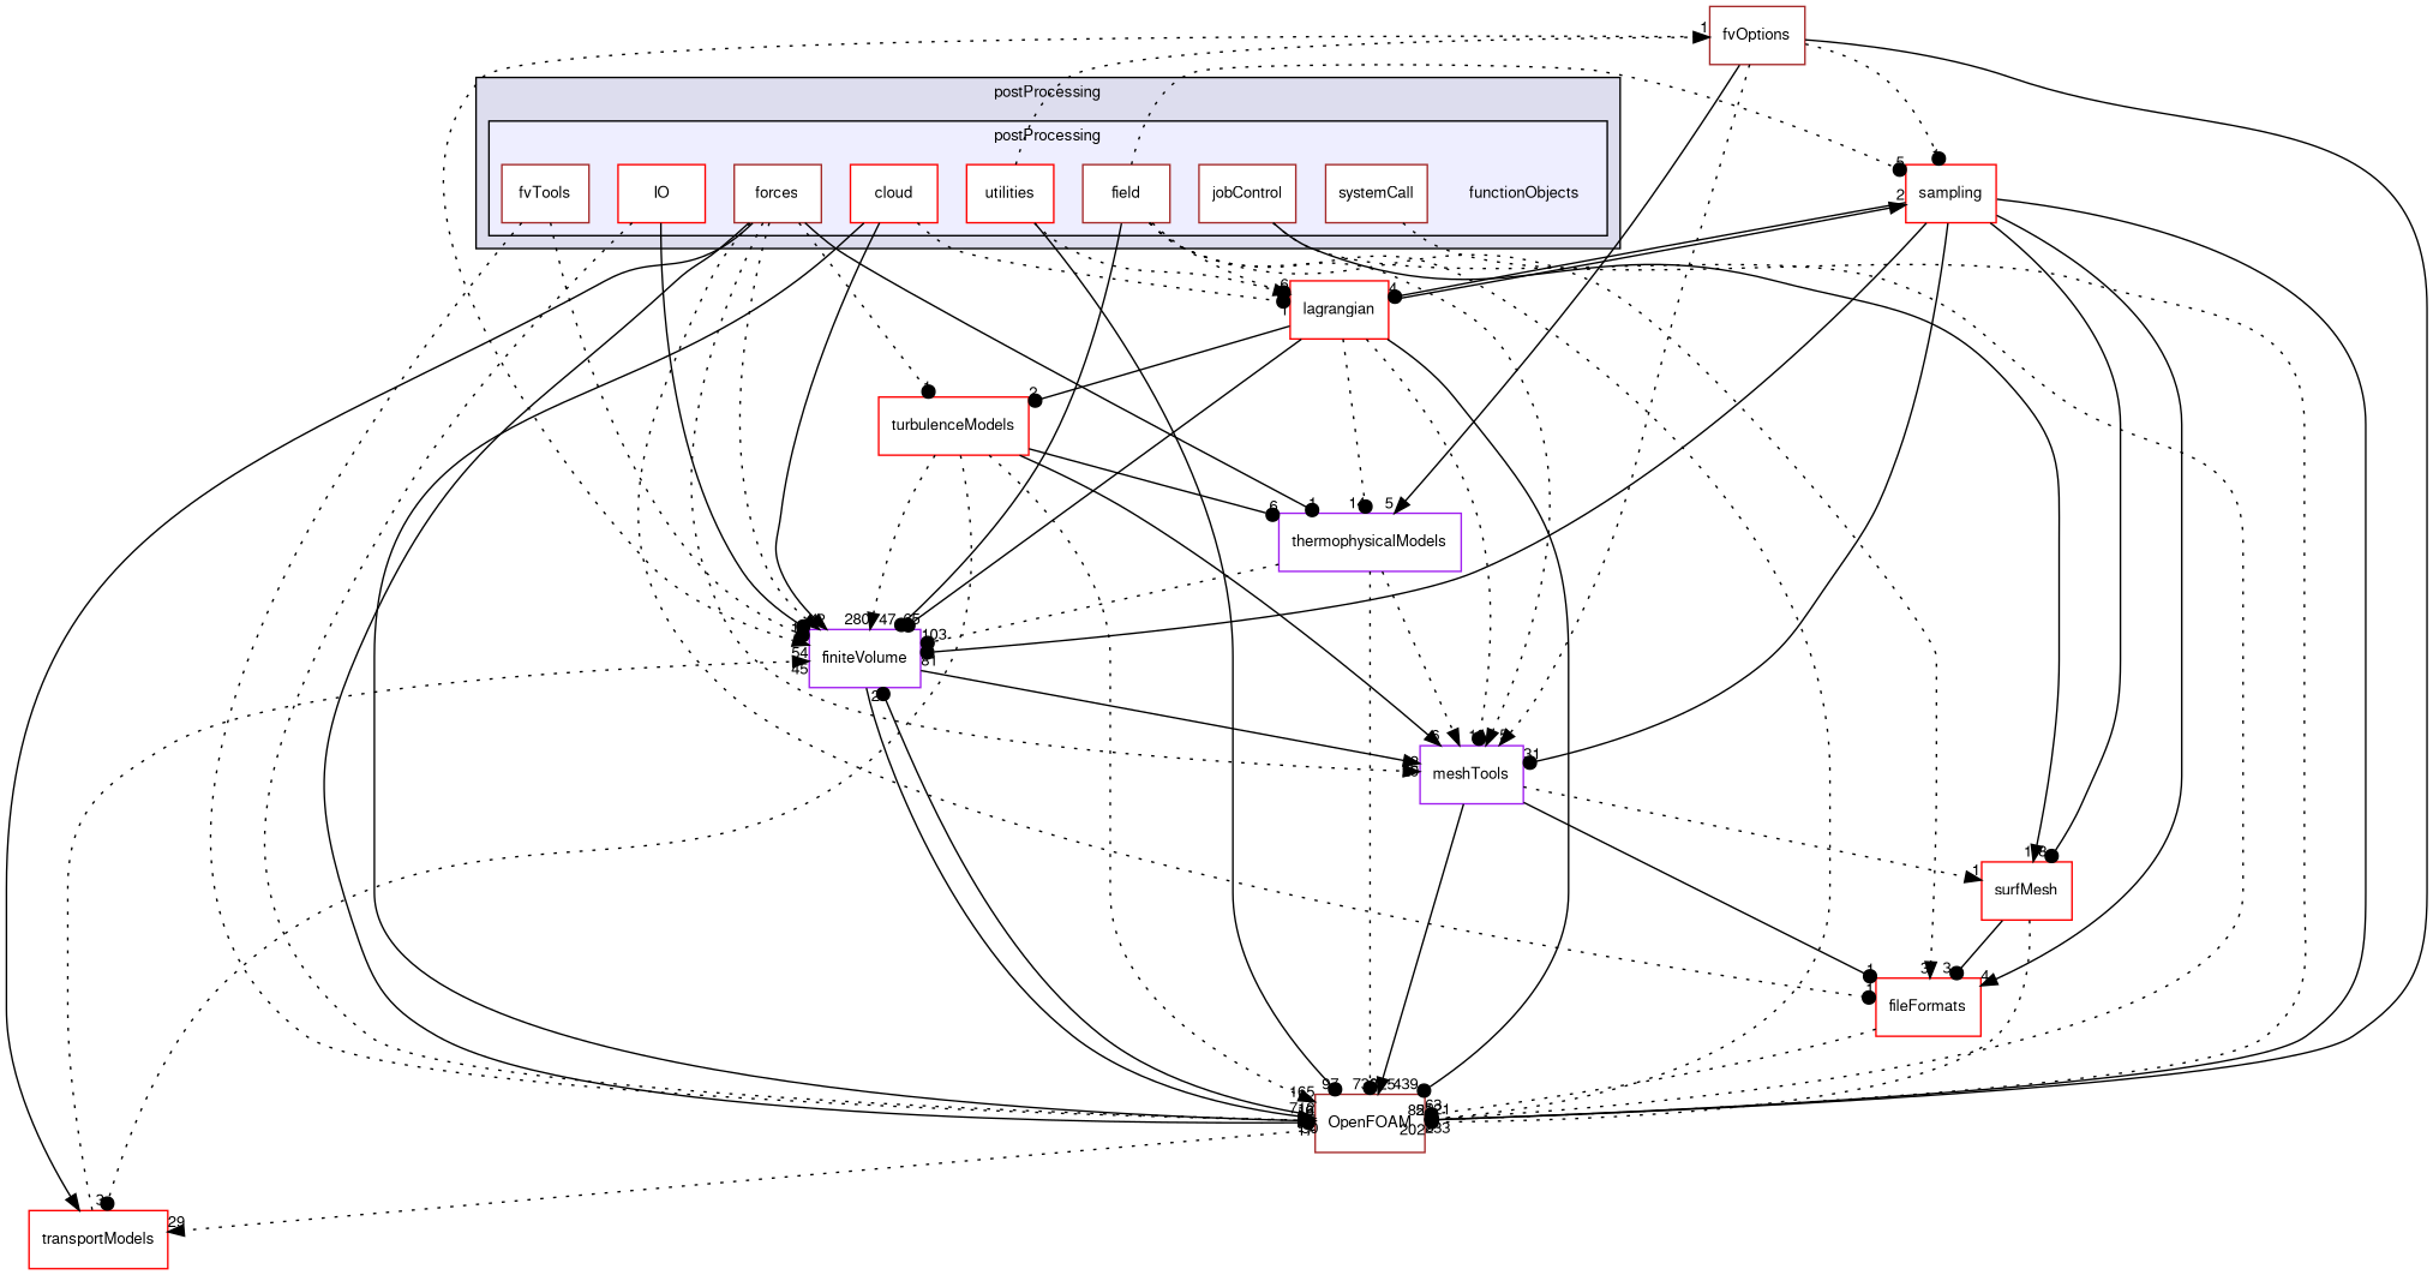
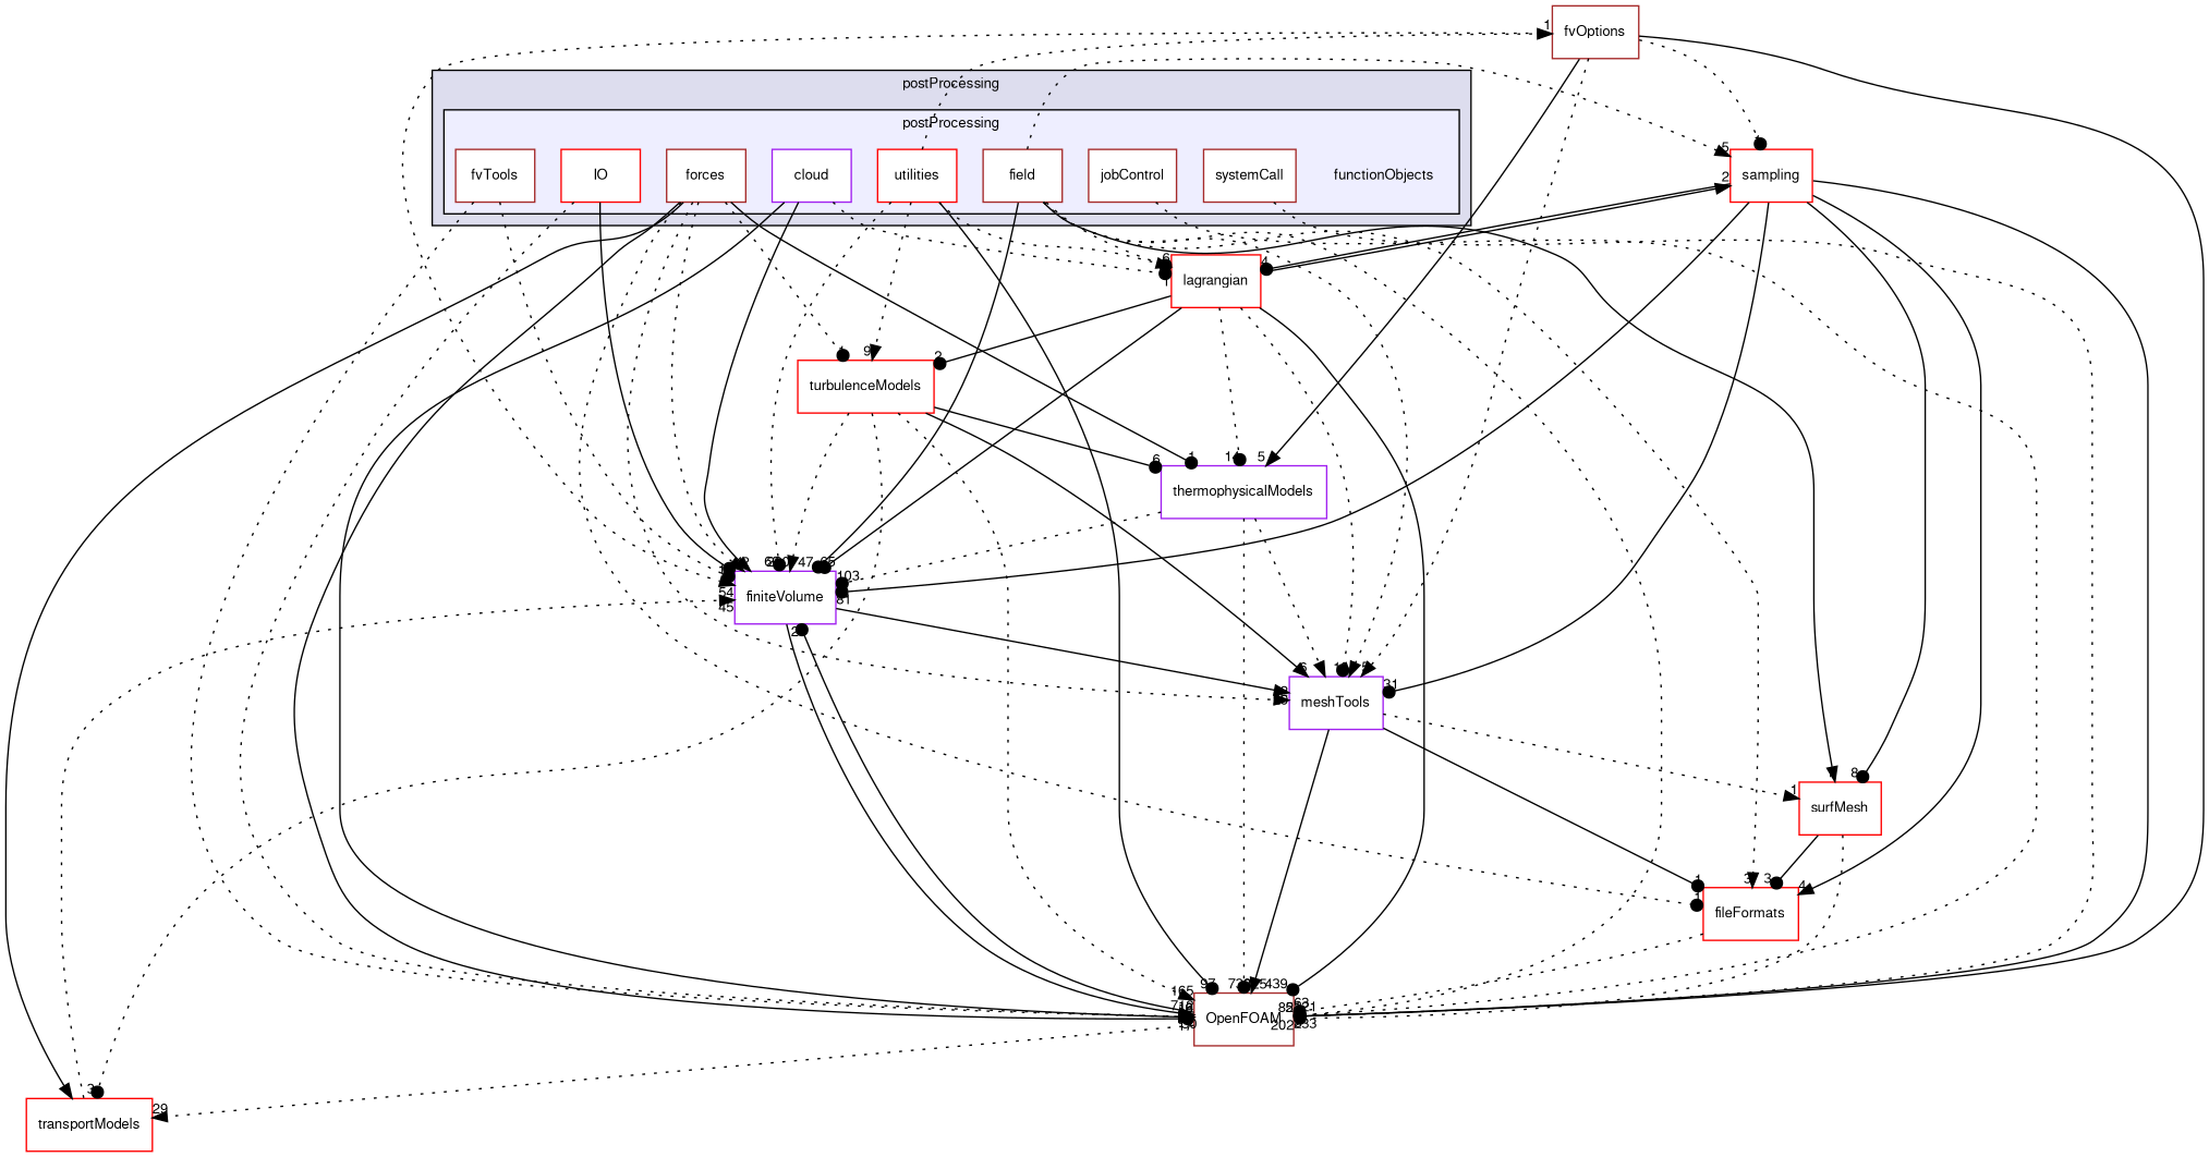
  digraph {
    compound=true
    node [color=red fontname=FreeSans fontsize=10 shape=box]
    edge [arrowhead=dot headlabel=1 labeldistance=1.5 labelfontname=FreeSans labelfontsize=10 style=dotted]
    n1 [label=functionObjects shape=plaintext]
-   n2 [fillcolor=white label=cloud style=filled]
+   n2 [color=purple fillcolor=white label=cloud style=filled]
    n3 [color=brown fillcolor=white label=field style=filled]
    n4 [color=brown fillcolor=white label=forces style=filled]
    n5 [color=brown fillcolor=white label=fvTools style=filled]
    n6 [fillcolor=white label=IO style=filled]
    n7 [color=brown fillcolor=white label=jobControl style=filled]
    n8 [color=brown fillcolor=white label=systemCall style=filled]
    n9 [fillcolor=white label=utilities style=filled]
    n10 [color=purple label=finiteVolume]
    n11 [color=brown label=OpenFOAM]
    n12 [label=lagrangian]
    n13 [label=sampling]
    n14 [label=surfMesh]
    n15 [color=purple label=meshTools]
    n16 [label=fileFormats]
    n17 [label=turbulenceModels]
    n18 [color=purple label=thermophysicalModels]
    n19 [label=transportModels]
    n20 [color=brown label=fvOptions]
    subgraph cluster_1 {
      bgcolor="#ddddee"
      fontname=FreeSans
      fontsize=10
      label=postProcessing
      pencolor=black
      subgraph cluster_2 {
        bgcolor="#eeeeff"
        fontname=FreeSans
        fontsize=10
        label=postProcessing
        pencolor=black
        n1
        n2
        n3
        n4
        n5
        n6
        n7
        n8
        n9
      }
    }
    n2 -> n10 [arrowhead=normal headlabel=2 style=solid]
    n2 -> n11 [arrowhead=normal headlabel=6 style=solid]
    n2 -> n12
    n3 -> n10 [headlabel=47 style=solid]
    n3 -> n11 [headlabel=121]
    n3 -> n12 [headlabel=6]
-   n3 -> n13 [headlabel=5]
-   n7 -> n14 [arrowhead=normal style=solid]
+   n3 -> n13 [arrowhead=normal headlabel=5]
+   n3 -> n14 [arrowhead=normal style=solid]
    n3 -> n15 [arrowhead=normal headlabel=10]
    n3 -> n16 [arrowhead=normal headlabel=3]
    n4 -> n10 [arrowhead=normal headlabel=4]
    n4 -> n11 [headlabel=17 style=solid]
    n4 -> n15 [arrowhead=normal headlabel=2]
    n4 -> n16
    n4 -> n17
    n4 -> n18 [style=solid]
    n4 -> n19 [arrowhead=normal style=solid]
    n5 -> n10 [headlabel=16]
    n5 -> n11 [arrowhead=normal headlabel=19]
    n6 -> n10 [headlabel=4 style=solid]
    n6 -> n11 [arrowhead=normal headlabel=30]
    n7 -> n11 [headlabel=8]
    n8 -> n11 [headlabel=5]
+   n9 -> n10 [headlabel=60]
    n9 -> n11 [headlabel=97 style=solid]
    n9 -> n12 [arrowhead=normal]
+   n9 -> n17 [arrowhead=normal headlabel=9]
    n9 -> n20 [arrowhead=normal]
    n10 -> n11 [arrowhead=normal headlabel=712 style=solid]
    n10 -> n15 [arrowhead=normal headlabel=29 style=solid]
    n11 -> n10 [headlabel=2 style=solid]
    n11 -> n19 [arrowhead=normal headlabel=29]
    n12 -> n10 [headlabel=65 style=solid]
    n12 -> n11 [headlabel=439 style=solid]
    n12 -> n13 [arrowhead=normal headlabel=2 style=solid]
    n12 -> n15 [headlabel=10]
    n12 -> n17 [headlabel=2 style=solid]
    n12 -> n18 [headlabel=14]
    n13 -> n10 [headlabel=81 style=solid]
    n13 -> n11 [headlabel=233 style=solid]
    n13 -> n12 [headlabel=4 style=solid]
    n13 -> n14 [headlabel=8 style=solid]
    n13 -> n15 [headlabel=31 style=solid]
    n13 -> n16 [arrowhead=normal headlabel=4 style=solid]
    n14 -> n11 [headlabel=202]
    n14 -> n16 [headlabel=3 style=solid]
    n15 -> n11 [arrowhead=normal headlabel=738 style=solid]
    n15 -> n14 [arrowhead=normal]
    n15 -> n16 [style=solid]
    n16 -> n11 [headlabel=63]
    n17 -> n10 [arrowhead=normal headlabel=280]
    n17 -> n11 [arrowhead=normal headlabel=165]
    n17 -> n15 [arrowhead=normal headlabel=6 style=solid]
    n17 -> n18 [headlabel=6 style=solid]
    n17 -> n19 [headlabel=3]
    n18 -> n10 [headlabel=103]
    n18 -> n11 [headlabel=325]
    n18 -> n15 [arrowhead=normal]
    n19 -> n10 [arrowhead=normal headlabel=45]
    n20 -> n10 [arrowhead=normal headlabel=54]
    n20 -> n11 [headlabel=82 style=solid]
    n20 -> n13
    n20 -> n15 [arrowhead=normal headlabel=5]
    n20 -> n18 [arrowhead=normal headlabel=5 style=solid]
  }
